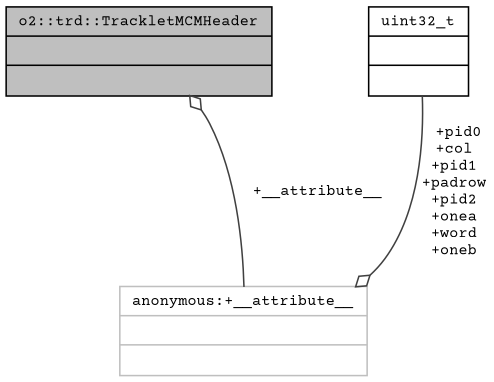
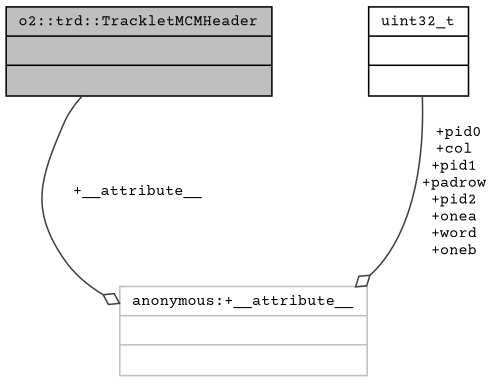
  digraph {
    fontname="Courier Prime"
    node [color=black fontname="Courier Prime" fontsize=10 shape=record]
    edge [arrowhead=odiamond color=grey25 fontname="Courier Prime" fontsize=10 labelfontname=Helvetica labelfontsize=10 style=solid]
    n1 [fillcolor=grey75 fontcolor=black height=0.2 label="{o2::trd::TrackletMCMHeader\n||}" style=filled width=0.4]
    n2 [height=0.2 label="{uint32_t\n||}" width=0.4]
    n3 [color=grey75 height=0.2 label="{anonymous:+__attribute__\n||}" width=0.4]
    n2 -> n3 [label=" +pid0\n+col\n+pid1\n+padrow\n+pid2\n+onea\n+word\n+oneb"]
-   n3 -> n1 [label=" +__attribute__"]
+   n1 -> n3 [label=" +__attribute__"]
  }
